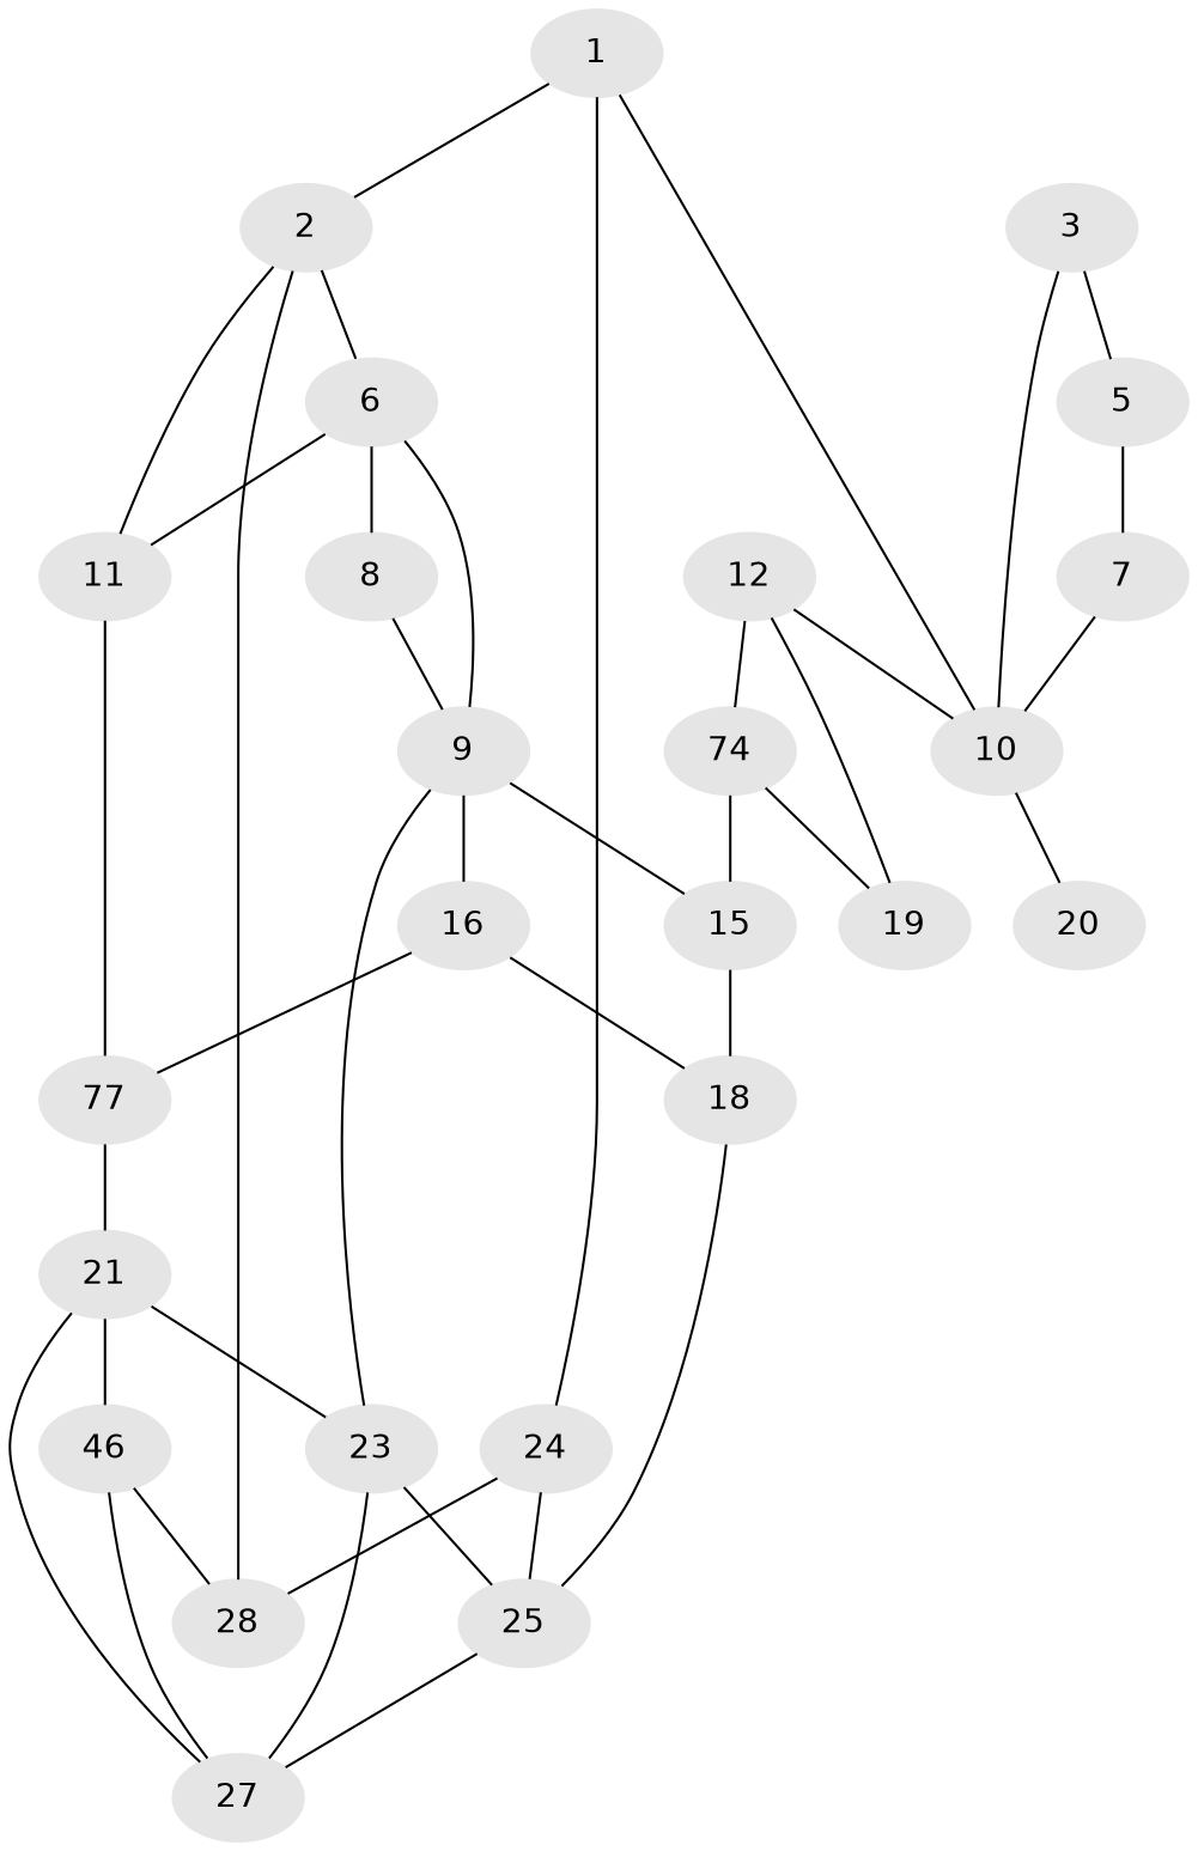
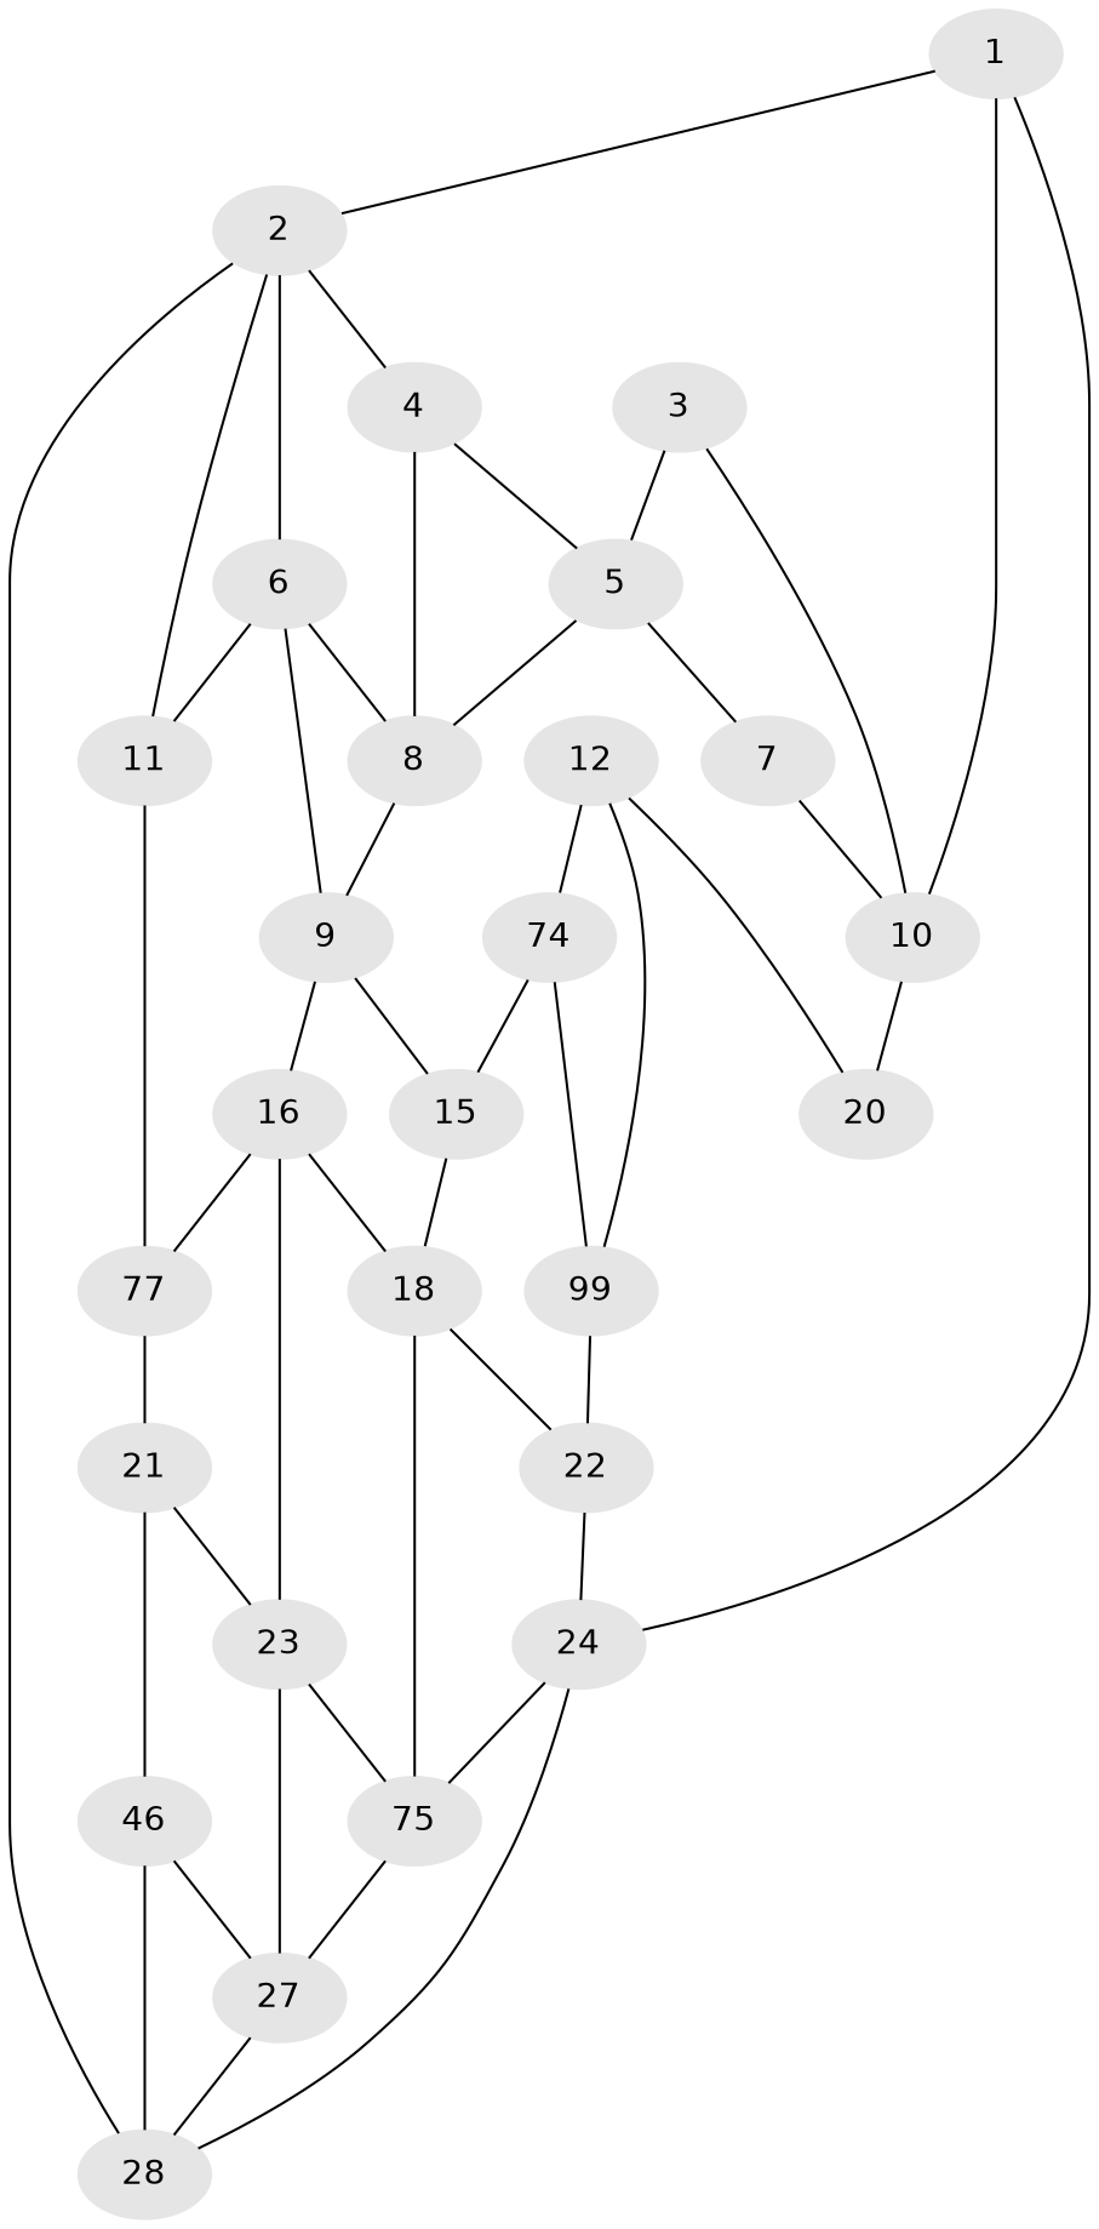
  graph {
    fontname="DejaVu Sans"
    node [color=gray90 fontname="DejaVu Sans" style=filled]
    edge [fontname="DejaVu Sans" weight=1.0]
    1
    2
    10
    24
+   4
    6
    11
    28
    3
    5
    20
-   25
+   25 [label=75]
    8
    9
    n15 [label=77]
    7
    15
    16
    12
    n20 [label=74]
-   19
+   19 [label=99]
    18
    23
    21
+   22
    n26 [label=46]
    27
    1 -- 2
    1 -- 10
    1 -- 24
+   2 -- 4
    2 -- 6
    2 -- 11
    2 -- 28
    10 -- 20
    24 -- 28
    24 -- 25
+   4 -- 5
+   4 -- 8
    6 -- 11
    6 -- 8
    6 -- 9
    11 -- n15
    3 -- 10
    3 -- 5
+   5 -- 8
    5 -- 7
    25 -- 27
    8 -- 9
    9 -- 15
    9 -- 16
    n15 -- 21 [weight=2.0]
    7 -- 10
    15 -- 18
    16 -- n15
    16 -- 18
-   9 -- 23
-   12 -- 10
+   16 -- 23
+   12 -- 20
    12 -- n20 [weight=2.0]
    12 -- 19
    n20 -- 15 [weight=2.0]
    n20 -- 19
+   19 -- 22 [weight=2.0]
    18 -- 25
+   18 -- 22
    23 -- 25
    23 -- 27
    21 -- 23
    21 -- n26
+   22 -- 24
    n26 -- 28 [weight=2.0]
    n26 -- 27
-   27 -- 21
+   27 -- 28
  }
